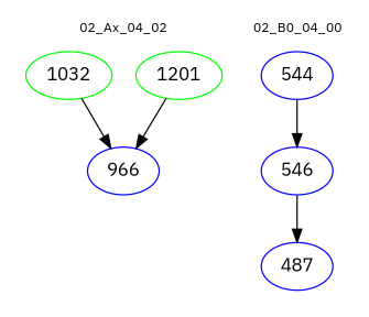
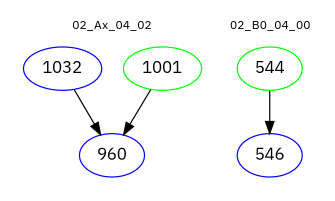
  digraph {
    fontname="IBM Plex Sans"
    node [color=blue fontname="IBM Plex Sans"]
    edge [color=black fontname="IBM Plex Sans"]
-   n1 [color=green label=1201]
-   n2 [label=966]
-   n3 [color=green label=1032]
-   n4 [label=544]
+   n1 [color=green label=1001]
+   n2 [label=960]
+   n3 [label=1032]
+   n4 [color=green label=544]
    n5 [label=546]
-   n6 [label=487]
    subgraph cluster_1 {
      color=white
      fontsize=10
      label="02_Ax_04_02"
      n1
      n2
      n3
    }
    subgraph cluster_2 {
      color=white
      fontsize=10
      label="02_B0_04_00"
      n4
      n5
-     n6
    }
    n1 -> n2
    n3 -> n2
    n4 -> n5
-   n5 -> n6
  }
